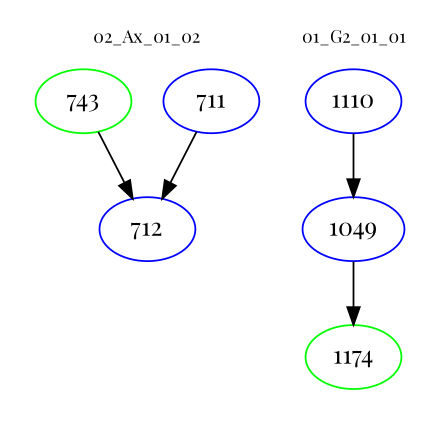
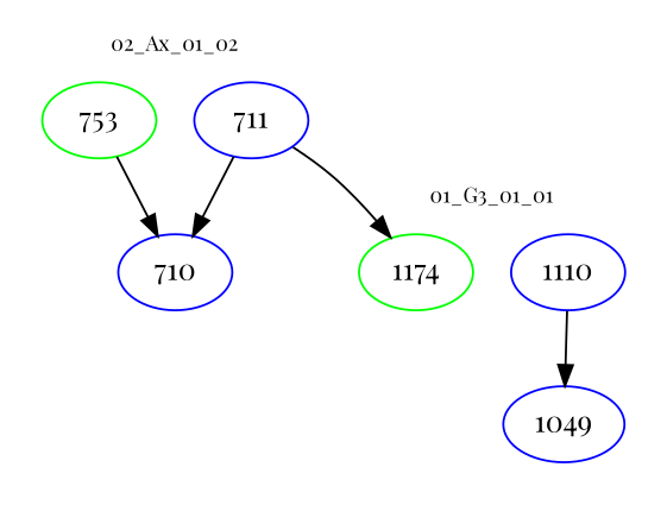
  digraph {
    fontname="Playfair Display"
    node [color=blue fontname="Playfair Display"]
    edge [color=black fontname="Playfair Display"]
    n1 [label=711]
-   n2 [label=712]
-   n3 [color=green label=743]
+   n2 [label=710]
+   n3 [color=green label=753]
    n4 [label=1110]
    n5 [label=1049]
    n6 [color=green label=1174]
    subgraph cluster_1 {
      color=white
      fontsize=10
      label="02_Ax_01_02"
      n1
      n2
      n3
    }
    subgraph cluster_2 {
      color=white
      fontsize=10
-     label="01_G2_01_01"
+     label="01_G3_01_01"
      n4
      n5
      n6
    }
    n1 -> n2
    n3 -> n2
    n4 -> n5
-   n5 -> n6
+   n1 -> n6
  }
